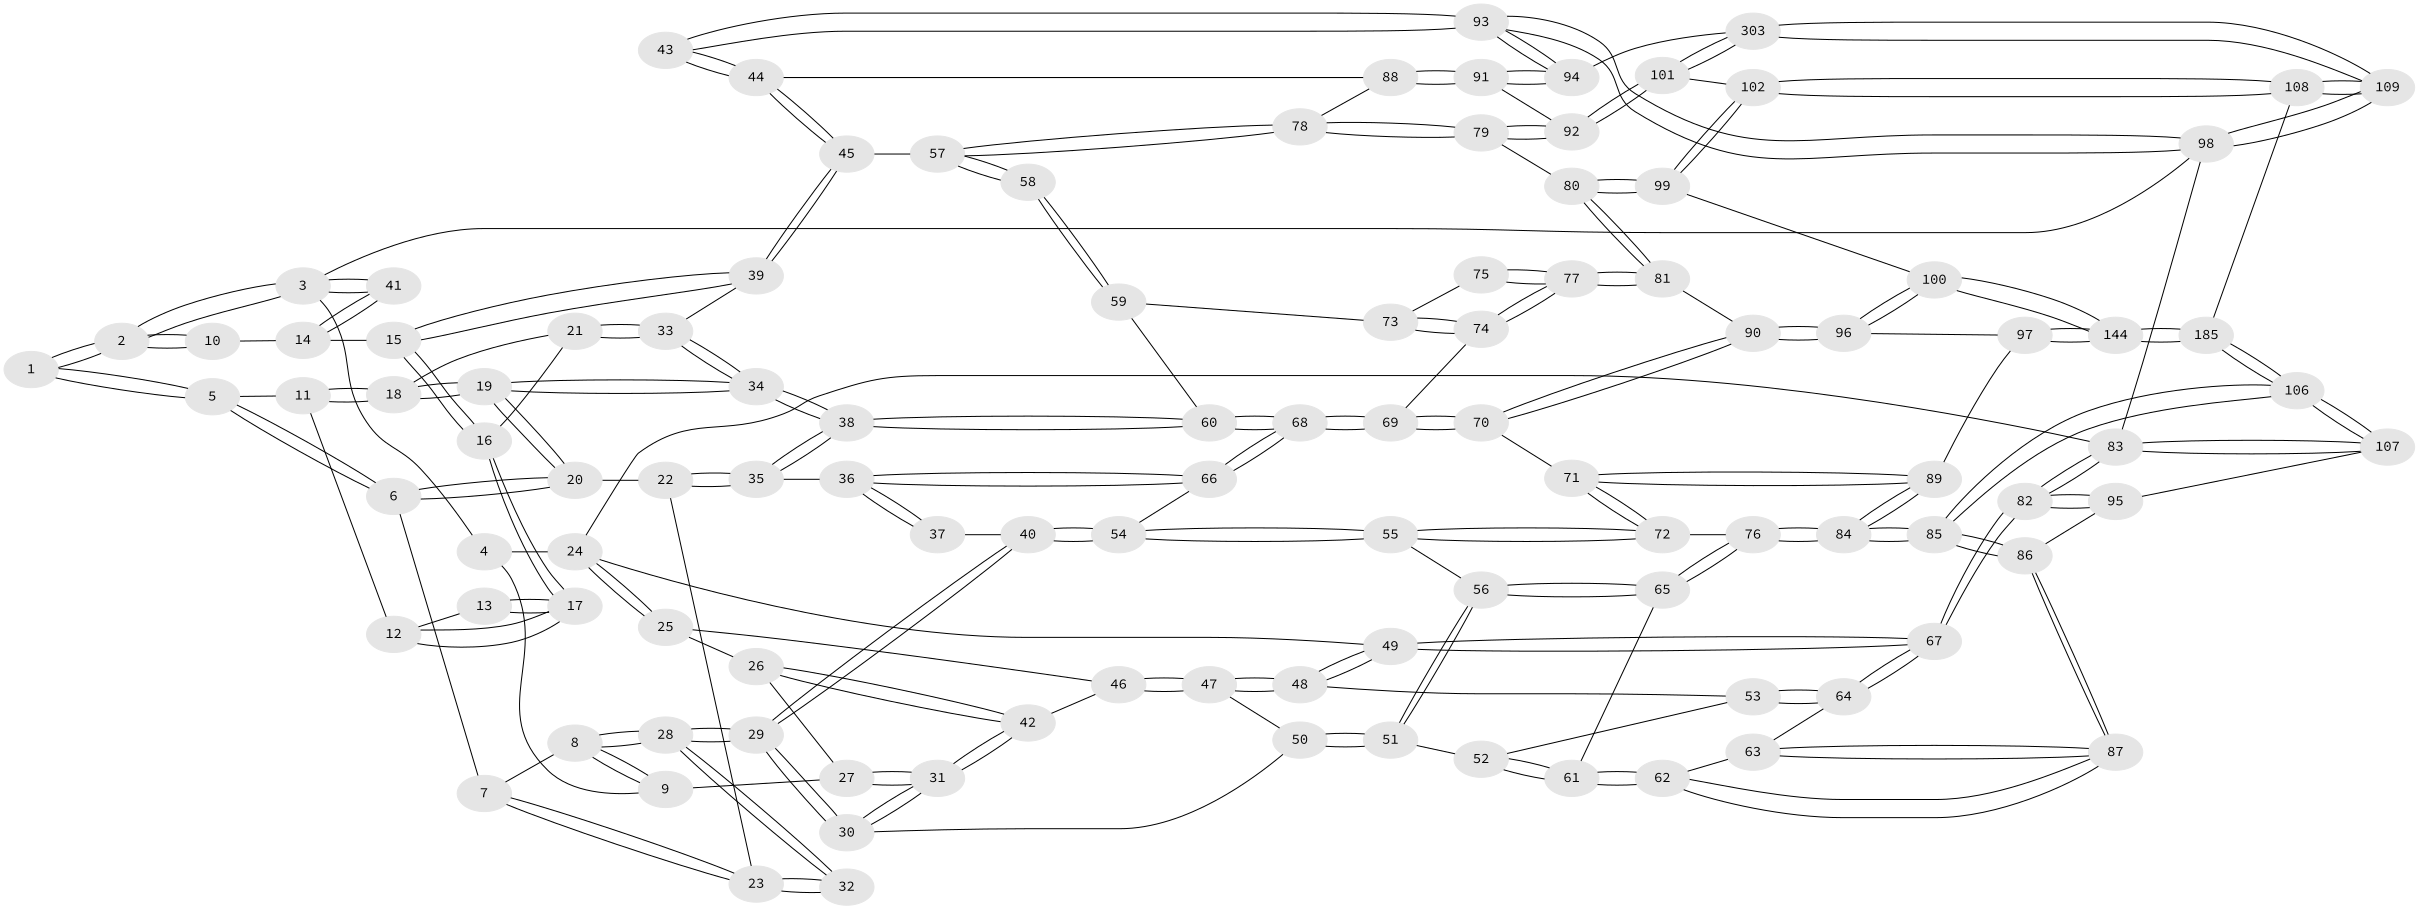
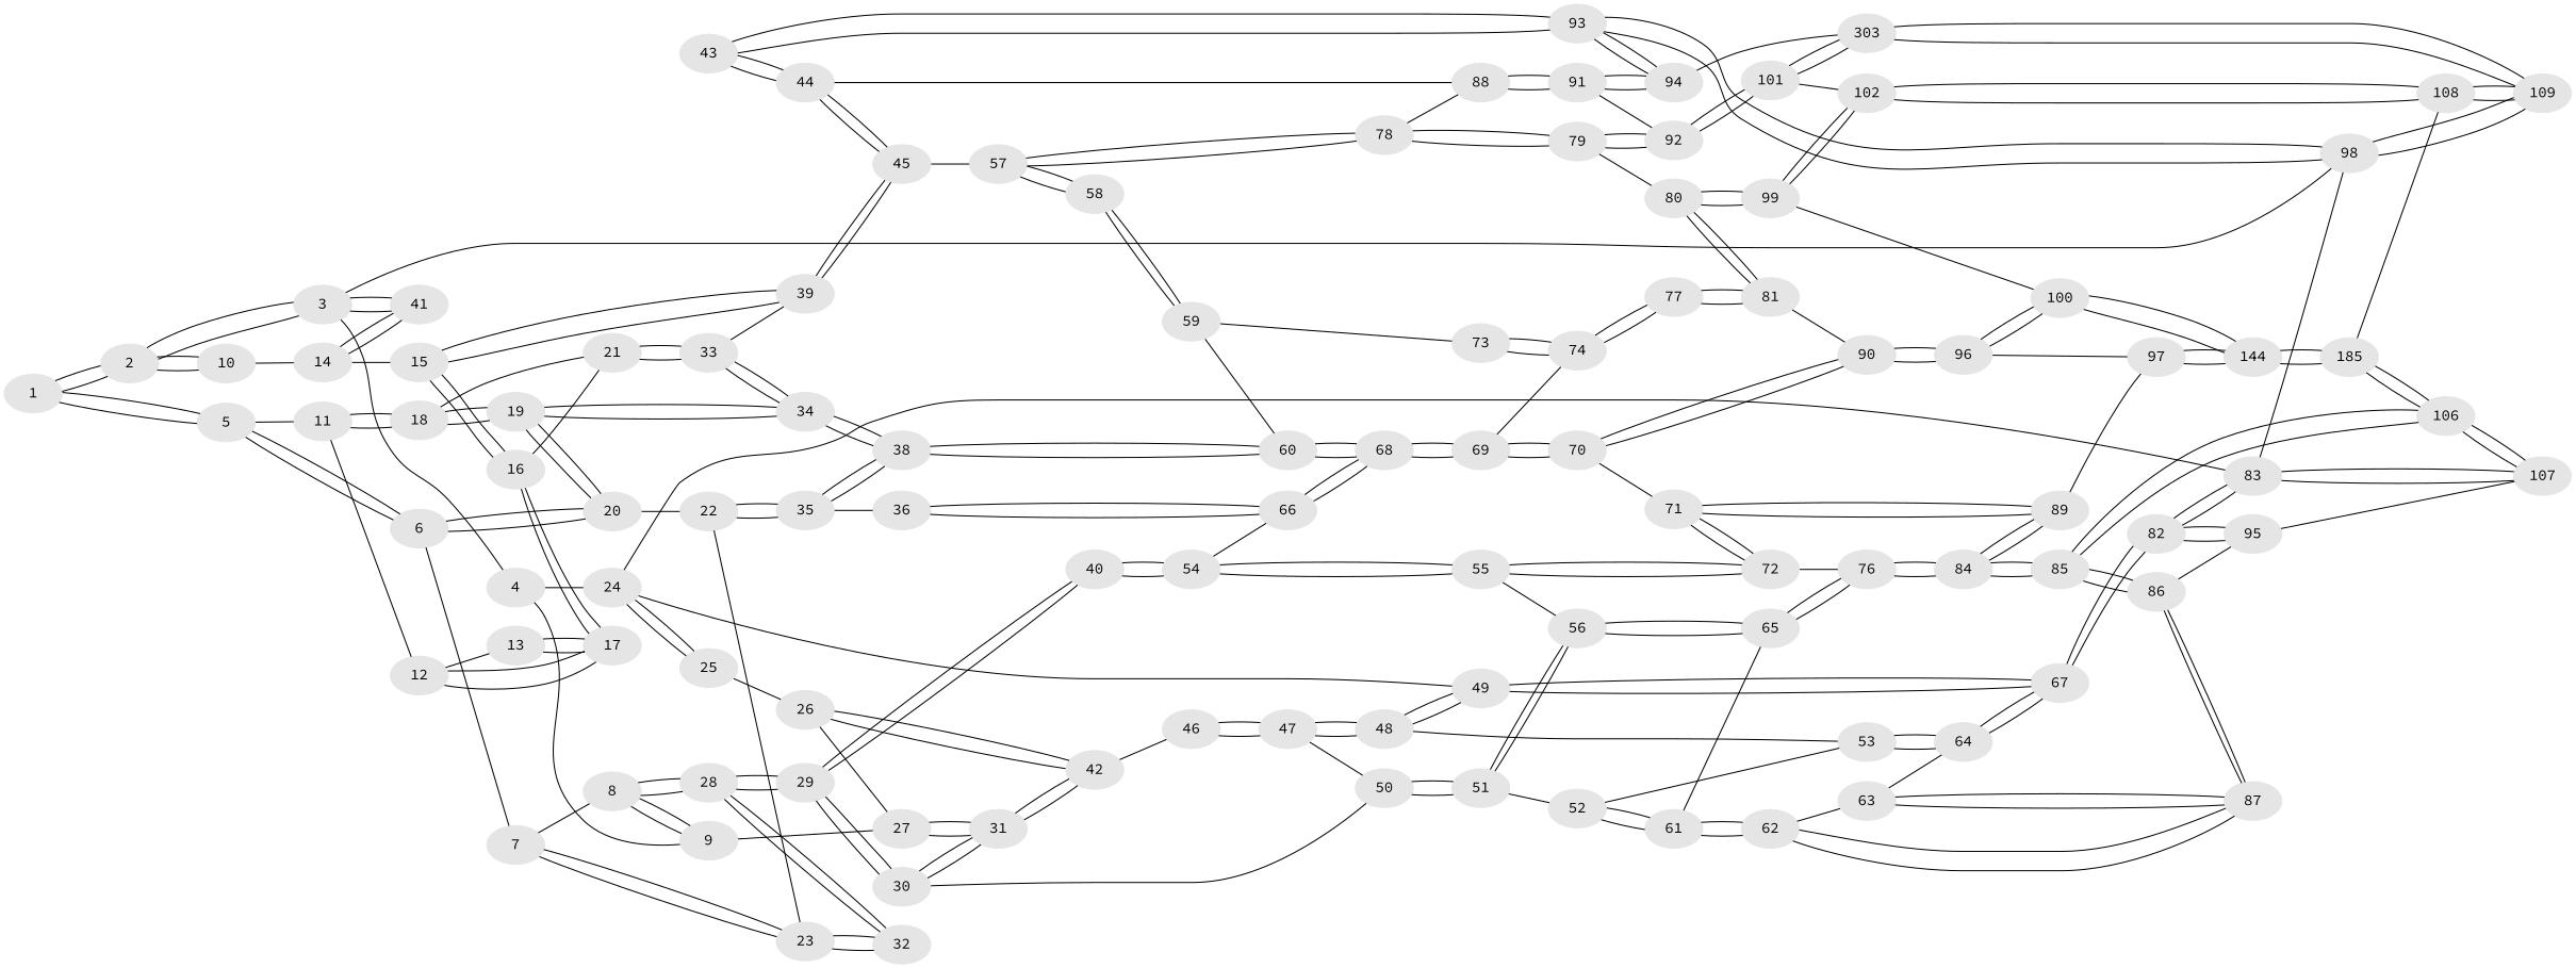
  graph {
    fontname="Source Code Pro"
    rankdir=LR
    node [color=gray90 fontname="Source Code Pro" style=filled]
    edge [fontname="Source Code Pro"]
    1
    2
    5
    3
    10
    6
    11
    4
    41
    98
    14
    9
    24
    109
    27
    25
    49
    83
    7
    20
    12
    18
    8
    23
    22
    28
    32
    29
    31
    15
    13
    17
    21
    19
    16
    39
    45
    33
    34
    38
    35
    36
    26
    46
    67
    107
    42
    47
    30
    40
    50
    54
    51
-   37
    60
    66
    68
    57
    55
    43
    44
    93
    88
    94
    91
    58
    78
    48
    53
    64
    82
    52
    56
    61
    65
    62
    72
    76
    59
    79
    73
-   75
    77
    74
    69
    63
    87
    84
    95
    70
    71
    90
    89
    96
    97
    81
    85
    80
    92
    99
    101
    100
    102
    86
    106
    n106 [label=144]
    n107 [label=303]
    n108 [label=185]
    108
    1 -- 2
    1 -- 2
    1 -- 5
    1 -- 5
    2 -- 3
    2 -- 3
    2 -- 10
    2 -- 10
    5 -- 6
    5 -- 6
    5 -- 11
    3 -- 4
    3 -- 41
    3 -- 41
    3 -- 98
    10 -- 14
    6 -- 7
    6 -- 20
    6 -- 20
    11 -- 12
    11 -- 18
    11 -- 18
    4 -- 9
    4 -- 24
    98 -- 109
    98 -- 109
    14 -- 41
    14 -- 41
    14 -- 15
    9 -- 27
    24 -- 25
    24 -- 25
    24 -- 49
    24 -- 83
    27 -- 31
    27 -- 31
    25 -- 26
-   25 -- 46
    49 -- 67
    49 -- 67
    83 -- 98
    83 -- 107
    83 -- 107
    7 -- 8
    7 -- 23
    7 -- 23
    20 -- 22
    12 -- 13
    12 -- 17
    12 -- 17
    18 -- 21
    18 -- 19
    18 -- 19
    8 -- 9
    8 -- 9
    8 -- 28
    8 -- 28
    23 -- 32
    23 -- 32
    22 -- 23
    22 -- 35
    22 -- 35
    28 -- 32
    28 -- 32
    28 -- 29
    28 -- 29
    29 -- 30
    29 -- 30
    29 -- 40
    29 -- 40
    31 -- 42
    31 -- 42
    15 -- 16
    15 -- 16
    15 -- 39
    15 -- 39
    13 -- 17
    13 -- 17
    21 -- 33
    21 -- 33
    19 -- 20
    19 -- 20
    19 -- 34
    19 -- 34
    16 -- 17
    16 -- 17
    16 -- 21
    39 -- 45
    39 -- 45
    45 -- 57
    33 -- 39
    33 -- 34
    33 -- 34
    34 -- 38
    34 -- 38
    38 -- 60
    38 -- 60
    35 -- 38
    35 -- 38
    35 -- 36
-   36 -- 37
-   36 -- 37
    36 -- 66
    36 -- 66
    26 -- 27
    26 -- 42
    26 -- 42
    46 -- 47
    46 -- 47
    67 -- 82
    67 -- 82
    42 -- 46
    47 -- 50
    47 -- 48
    47 -- 48
    30 -- 31
    30 -- 31
    30 -- 50
    40 -- 54
    40 -- 54
    50 -- 51
    50 -- 51
    54 -- 66
    54 -- 55
    54 -- 55
    51 -- 52
    51 -- 56
    51 -- 56
-   37 -- 40
    60 -- 68
    60 -- 68
    66 -- 68
    66 -- 68
    68 -- 69
    68 -- 69
    57 -- 58
    57 -- 58
    57 -- 78
    57 -- 78
    55 -- 56
    55 -- 72
    55 -- 72
    43 -- 44
    43 -- 44
    43 -- 93
    43 -- 93
    44 -- 45
    44 -- 45
    44 -- 88
    93 -- 98
    93 -- 98
    93 -- 94
    93 -- 94
    88 -- 91
    88 -- 91
    94 -- n107
    91 -- 94
    91 -- 94
    91 -- 92
    58 -- 59
    58 -- 59
    78 -- 88
    78 -- 79
    78 -- 79
    48 -- 49
    48 -- 49
    48 -- 53
    53 -- 64
    53 -- 64
    64 -- 67
    64 -- 67
    82 -- 83
    82 -- 83
    82 -- 95
    82 -- 95
    52 -- 53
    52 -- 61
    52 -- 61
    56 -- 65
    56 -- 65
    61 -- 65
    61 -- 62
    61 -- 62
    65 -- 76
    65 -- 76
    62 -- 63
    62 -- 87
    62 -- 87
    72 -- 76
    76 -- 84
    76 -- 84
    59 -- 60
    59 -- 73
    79 -- 80
    79 -- 92
    79 -- 92
-   73 -- 75
    73 -- 74
    73 -- 74
-   75 -- 77
-   75 -- 77
    77 -- 81
    77 -- 81
    74 -- 77
    74 -- 77
    69 -- 74
    69 -- 70
    69 -- 70
    63 -- 64
    63 -- 87
    63 -- 87
    84 -- 89
    84 -- 89
    84 -- 85
    84 -- 85
    95 -- 107
    70 -- 71
    70 -- 90
    70 -- 90
    71 -- 72
    71 -- 72
    71 -- 89
    71 -- 89
    90 -- 96
    90 -- 96
    89 -- 97
    96 -- 97
    96 -- 100
    96 -- 100
    97 -- n106
    97 -- n106
    81 -- 90
    85 -- 86
    85 -- 86
    85 -- 106
    85 -- 106
    80 -- 81
    80 -- 81
    80 -- 99
    80 -- 99
    92 -- 101
    92 -- 101
    99 -- 100
    99 -- 102
    99 -- 102
    101 -- 102
    101 -- n107
    101 -- n107
    100 -- n106
    100 -- n106
    102 -- 108
    102 -- 108
    86 -- 87
    86 -- 87
    86 -- 95
    106 -- 107
    106 -- 107
    n106 -- n108
    n106 -- n108
    n107 -- 109
    n107 -- 109
    n108 -- 106
    n108 -- 106
    n108 -- 108
    108 -- 109
    108 -- 109
  }
